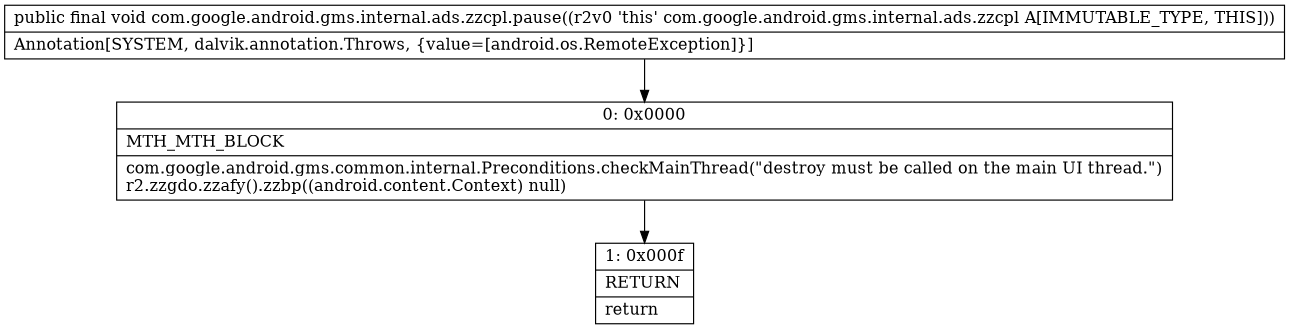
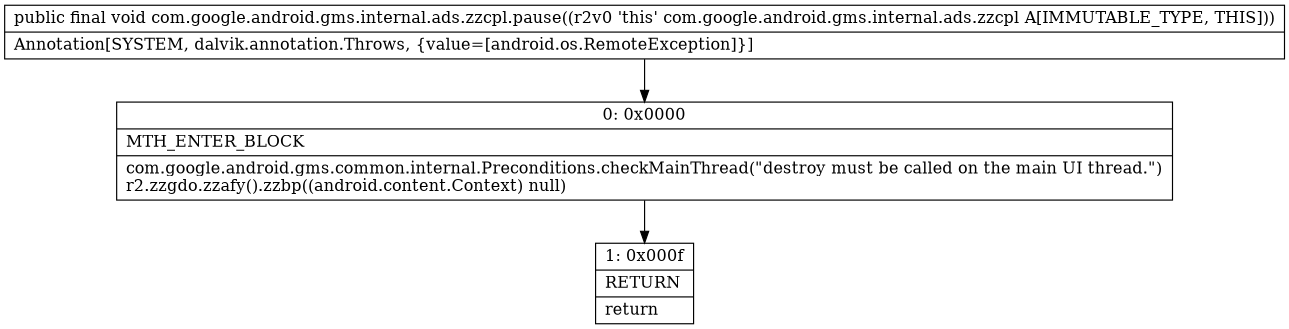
  digraph {
    node [shape=record]
-   n1 [label="{0\:\ 0x0000|MTH_MTH_BLOCK\l|com.google.android.gms.common.internal.Preconditions.checkMainThread(\"destroy must be called on the main UI thread.\")\lr2.zzgdo.zzafy().zzbp((android.content.Context) null)\l}"]
+   n1 [label="{0\:\ 0x0000|MTH_ENTER_BLOCK\l|com.google.android.gms.common.internal.Preconditions.checkMainThread(\"destroy must be called on the main UI thread.\")\lr2.zzgdo.zzafy().zzbp((android.content.Context) null)\l}"]
    n2 [label="{1\:\ 0x000f|RETURN\l|return\l}"]
    n3 [label="{public final void com.google.android.gms.internal.ads.zzcpl.pause((r2v0 'this' com.google.android.gms.internal.ads.zzcpl A[IMMUTABLE_TYPE, THIS]))  | Annotation[SYSTEM, dalvik.annotation.Throws, \{value=[android.os.RemoteException]\}]\l}"]
    n1 -> n2
    n3 -> n1
  }
